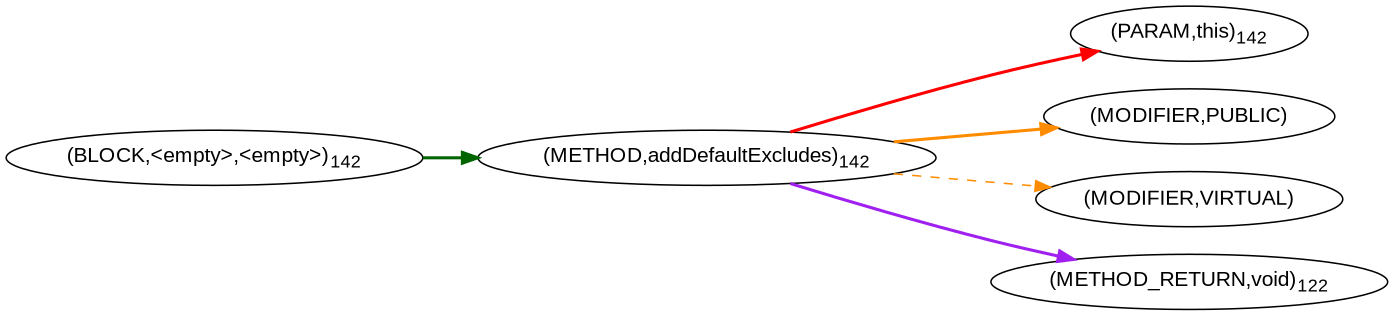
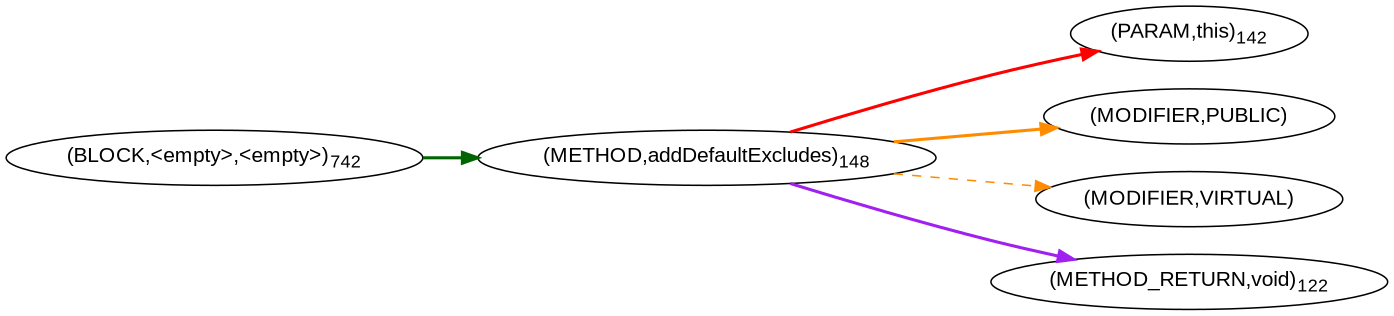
  digraph {
    fontname="Liberation Sans"
    rankdir=LR
    node [fontname="Liberation Sans"]
    edge [color=darkorange fontname="Liberation Sans" style=bold]
-   n1 [label=<(METHOD,addDefaultExcludes)<SUB>142</SUB>>]
+   n1 [label=<(METHOD,addDefaultExcludes)<SUB>148</SUB>>]
    n2 [label=<(PARAM,this)<SUB>142</SUB>>]
    n3 [label=<(MODIFIER,PUBLIC)>]
    n4 [label=<(MODIFIER,VIRTUAL)>]
    n5 [label=<(METHOD_RETURN,void)<SUB>122</SUB>>]
-   n6 [label=<(BLOCK,&lt;empty&gt;,&lt;empty&gt;)<SUB>142</SUB>>]
+   n6 [label=<(BLOCK,&lt;empty&gt;,&lt;empty&gt;)<SUB>742</SUB>>]
    n1 -> n2 [color=red]
    n1 -> n3
    n1 -> n4 [style=dashed]
    n1 -> n5 [color=purple]
    n6 -> n1 [color=darkgreen]
  }
